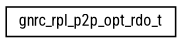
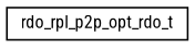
  digraph {
    rankdir=LR
    fontname="Roboto Condensed"
-   n1 [color=black fillcolor=white fontname="Roboto Condensed" fontsize=10 height=0.2 label=gnrc_rpl_p2p_opt_rdo_t shape=record style=filled width=0.4]
+   n1 [color=black fillcolor=white fontname="Roboto Condensed" fontsize=10 height=0.2 label=rdo_rpl_p2p_opt_rdo_t shape=record style=filled width=0.4]
  }
